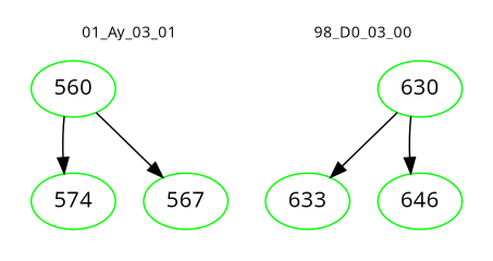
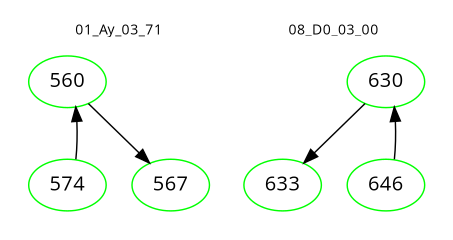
  digraph {
    fontname="Open Sans"
    node [color=green fontname="Open Sans"]
    edge [color=black fontname="Open Sans"]
    n1 [label=560]
    n2 [label=574]
    n3 [label=567]
    n4 [label=630]
    n5 [label=633]
    n6 [label=646]
    subgraph cluster_1 {
      color=white
      fontsize=10
-     label="01_Ay_03_01"
+     label="01_Ay_03_71"
      n1
      n2
      n3
    }
    subgraph cluster_2 {
      color=white
      fontsize=10
-     label="98_D0_03_00"
+     label="08_D0_03_00"
      n4
      n5
      n6
    }
-   n1 -> n2
+   n2 -> n1
    n1 -> n3
    n4 -> n5
-   n4 -> n6
+   n6 -> n4
  }
